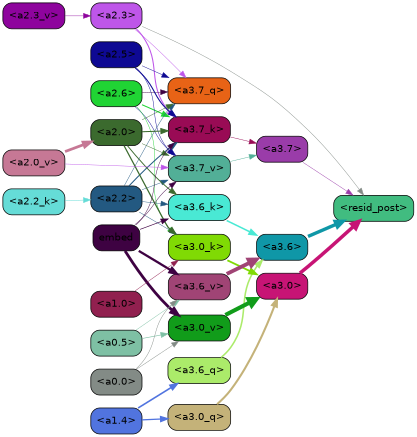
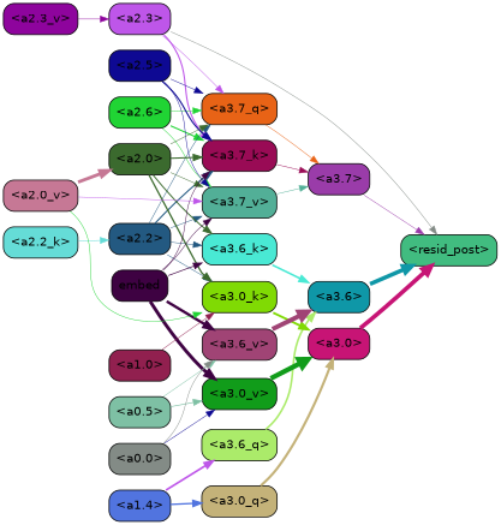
  strict digraph {
    rankdir=LR
    splines=true
    node [color=black fontname=Helvetica shape=box style="filled, rounded"]
    edge [color="#235981" penwidth=0.6]
    "<a3.7>" [fillcolor="#9a3ca9"]
    "<resid_post>" [fillcolor="#41bc80"]
    "<a3.6>" [fillcolor="#0f97a7"]
    "<a3.0>" [fillcolor="#c71475"]
    "<a2.3>" [fillcolor="#be56e9"]
    "<a3.7_q>" [fillcolor="#e86316"]
    "<a3.7_k>" [fillcolor="#990b55"]
    "<a3.7_v>" [fillcolor="#52af97"]
    "<a3.6_q>" [fillcolor="#abeb6a"]
    "<a3.0_q>" [fillcolor="#c4b279"]
    "<a3.6_k>" [fillcolor="#49e9d4"]
    "<a3.0_k>" [fillcolor="#80da04"]
    "<a3.6_v>" [fillcolor="#a04475"]
    "<a3.0_v>" [fillcolor="#119c1a"]
    "<a2.6>" [fillcolor="#20d434"]
    "<a2.5>" [fillcolor="#0e0993"]
    "<a2.2>" [fillcolor="#235981"]
    "<a2.0>" [fillcolor="#3b6a2e"]
    "<a1.4>" [fillcolor="#5174df"]
    embed [fillcolor="#3e0242"]
    "<a1.0>" [fillcolor="#91204f"]
    "<a0.5>" [fillcolor="#7ec0a4"]
    "<a0.0>" [fillcolor="#838b86"]
    "<a2.2_k>" [fillcolor="#65dcd7"]
    "<a2.3_v>" [fillcolor="#8e049d"]
    "<a2.0_v>" [fillcolor="#c67895"]
    "<a3.7>" -> "<resid_post>" [color="#9a3ca9"]
    "<a3.6>" -> "<resid_post>" [color="#0f97a7" penwidth=4.746312499046326]
    "<a3.0>" -> "<resid_post>" [color="#c71475" penwidth=4.896343111991882]
    "<a2.3>" -> "<resid_post>" [color="#838b86"]
    "<a2.3>" -> "<a3.7_q>" [color="#be56e9"]
    "<a2.3>" -> "<a3.7_k>" [color="#be56e9" penwidth=1.467104621231556]
+   "<a3.7_q>" -> "<a3.7>" [color="#e86316"]
    "<a3.7_k>" -> "<a3.7>" [color="#990b55"]
    "<a3.7_v>" -> "<a3.7>" [color="#52af97"]
    "<a3.6_q>" -> "<a3.6>" [color="#abeb6a" penwidth=2.160832464694977]
    "<a3.0_q>" -> "<a3.0>" [color="#c4b279" penwidth=2.870753765106201]
    "<a3.6_k>" -> "<a3.6>" [color="#49e9d4" penwidth=2.13908451795578]
    "<a3.0_k>" -> "<a3.0>" [color="#80da04" penwidth=2.520303964614868]
    "<a3.6_v>" -> "<a3.6>" [color="#a04475" penwidth=5.297133803367615]
    "<a3.0_v>" -> "<a3.0>" [color="#119c1a" penwidth=5.680712580680847]
-   "<a2.6>" -> "<a3.7_q>" [color="#3e0242"]
+   "<a2.6>" -> "<a3.7_q>" [color="#20d434"]
    "<a2.6>" -> "<a3.7_k>" [color="#20d434" penwidth=1.4453159049153328]
-   "<a2.6>" -> "<a3.7_v>" [color="#0e0993"]
-   "<a2.6>" -> "<a3.0_k>" [color="#20d434"]
+   "<a2.6>" -> "<a3.7_v>" [color="#20d434"]
+   "<a2.0_v>" -> "<a3.0_k>" [color="#20d434"]
    "<a2.5>" -> "<a3.7_q>" [color="#0e0993"]
    "<a2.5>" -> "<a3.7_k>" [color="#0e0993" penwidth=1.4526091292500496]
    "<a2.5>" -> "<a3.7_v>" [color="#0e0993"]
    "<a2.2>" -> "<a3.7_q>"
    "<a2.2>" -> "<a3.7_k>" [penwidth=1.4310357049107552]
    "<a2.2>" -> "<a3.7_v>"
    "<a2.2>" -> "<a3.6_k>"
    "<a2.2>" -> "<a3.0_k>"
    "<a2.0>" -> "<a3.7_q>" [color="#3b6a2e"]
    "<a2.0>" -> "<a3.7_k>" [color="#3b6a2e" penwidth=1.4314699843525887]
    "<a2.0>" -> "<a3.7_v>" [color="#3b6a2e"]
    "<a2.0>" -> "<a3.6_k>" [color="#3b6a2e" penwidth=1.2950235605239868]
    "<a2.0>" -> "<a3.0_k>" [color="#3b6a2e" penwidth=1.712992787361145]
-   "<a1.4>" -> "<a3.6_q>" [color="#5174df" penwidth=2.242796540260315]
+   "<a1.4>" -> "<a3.6_q>" [color="#be56e9" penwidth=2.242796540260315]
    "<a1.4>" -> "<a3.0_q>" [color="#5174df" penwidth=1.7808996737003326]
    embed -> "<a3.7_k>" [color="#3e0242"]
    embed -> "<a3.7_v>" [color="#3e0242"]
    embed -> "<a3.6_k>" [color="#3e0242" penwidth=0.891706109046936]
    embed -> "<a3.6_v>" [color="#3e0242" penwidth=3.1766927242279053]
    embed -> "<a3.0_v>" [color="#3e0242" penwidth=3.9005755856633186]
    "<a1.0>" -> "<a3.0_k>" [color="#91204f"]
    "<a0.5>" -> "<a3.6_v>" [color="#7ec0a4"]
    "<a0.5>" -> "<a3.0_v>" [color="#7ec0a4" penwidth=0.8493617177009583]
    "<a0.0>" -> "<a3.6_v>" [color="#838b86"]
-   "<a0.0>" -> "<a3.0_v>" [color="#838b86"]
+   "<a0.0>" -> "<a3.0_v>" [color="#0e0993"]
    "<a2.2_k>" -> "<a2.2>" [color="#65dcd7" penwidth=0.6690489649772644]
    "<a2.3_v>" -> "<a2.3>" [color="#8e049d"]
    "<a2.0_v>" -> "<a3.7_v>" [color="#be56e9"]
    "<a2.0_v>" -> "<a2.0>" [color="#c67895" penwidth=3.8170836865901947]
  }
